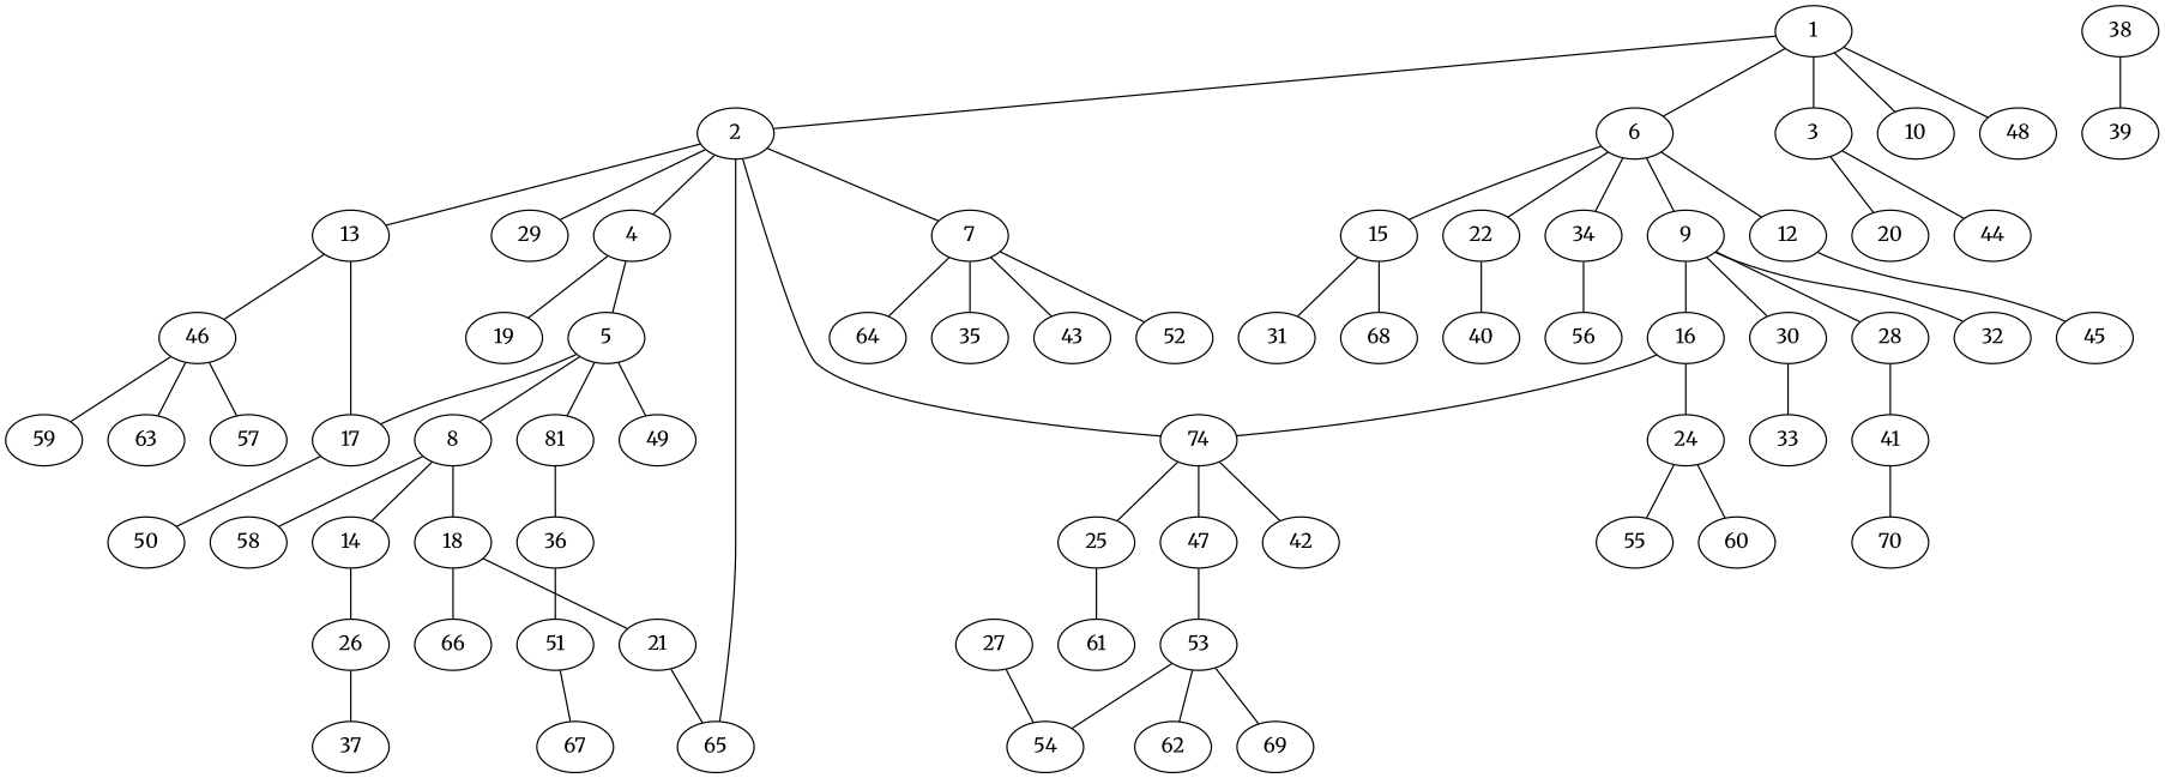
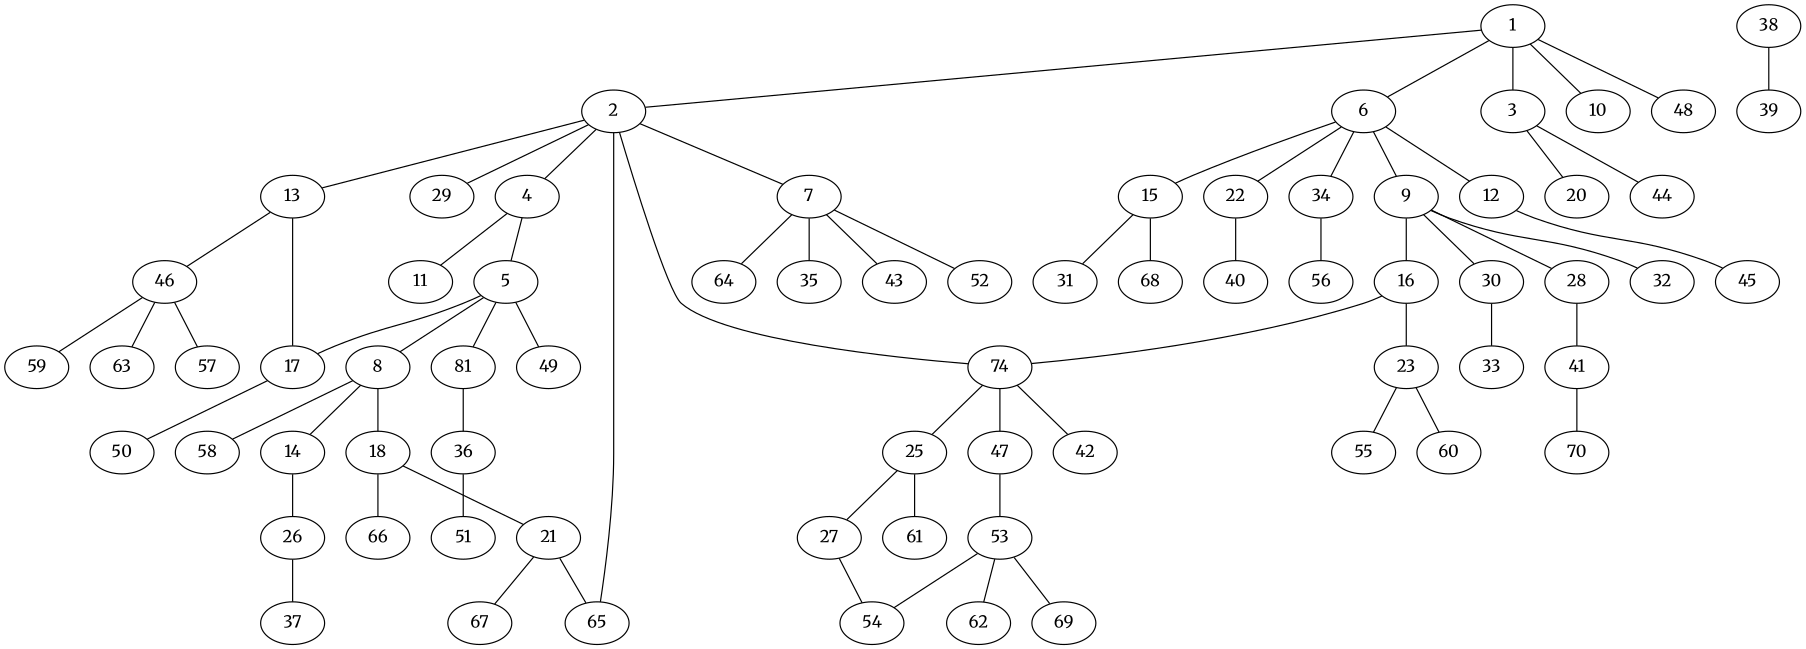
  graph {
    fontname=Merriweather
    node [fontname=Merriweather]
    edge [fontname=Merriweather]
    1
    2
    3
    6
    10
    48
    4
    7
    13
    n10 [label=74]
    29
    65
    20
    44
    9
    12
    15
    22
    34
    5
-   19
+   19 [label=11]
    35
    43
    52
    64
    17
    46
    25
    42
    47
    16
    28
    30
    32
    45
    31
    68
    40
    56
    8
    n41 [label=81]
    49
    50
    57
    59
    63
    27
    61
    53
    14
    18
    58
    36
    26
    21
    66
    51
-   23 [label=24]
+   23
    41
    33
    37
    67
    38
    39
    55
    60
    70
    54
    62
    69
    1 -- 2
    1 -- 3
    1 -- 6
    1 -- 10
    1 -- 48
    2 -- 4
    2 -- 7
    2 -- 13
    2 -- n10
    2 -- 29
    2 -- 65
    3 -- 20
    3 -- 44
    6 -- 9
    6 -- 12
    6 -- 15
    6 -- 22
    6 -- 34
    4 -- 5
    4 -- 19
    7 -- 35
    7 -- 43
    7 -- 52
    7 -- 64
    13 -- 17
    13 -- 46
    n10 -- 25
    n10 -- 42
    n10 -- 47
    9 -- 16
    9 -- 28
    9 -- 30
    9 -- 32
    12 -- 45
    15 -- 31
    15 -- 68
    22 -- 40
    34 -- 56
    5 -- 17
    5 -- 8
    5 -- n41
    5 -- 49
    17 -- 50
    46 -- 57
    46 -- 59
    46 -- 63
+   25 -- 27
    25 -- 61
    47 -- 53
    16 -- n10
    16 -- 23
    28 -- 41
    30 -- 33
    8 -- 14
    8 -- 18
    8 -- 58
    n41 -- 36
    27 -- 54
    53 -- 54
    53 -- 62
    53 -- 69
    14 -- 26
    18 -- 21
    18 -- 66
    36 -- 51
    26 -- 37
    21 -- 65
-   51 -- 67
+   21 -- 67
    23 -- 55
    23 -- 60
    41 -- 70
    38 -- 39
  }
